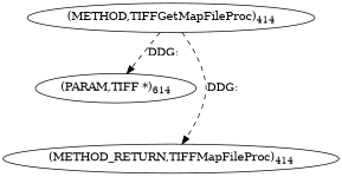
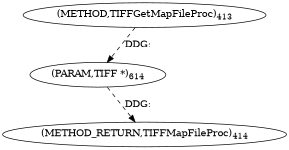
  digraph {
    edge [style=dashed]
-   n1 [label=<(METHOD,TIFFGetMapFileProc)<SUB>414</SUB>>]
+   n1 [label=<(METHOD,TIFFGetMapFileProc)<SUB>413</SUB>>]
    n2 [label=<(PARAM,TIFF *)<SUB>614</SUB>>]
    n3 [label=<(METHOD_RETURN,TIFFMapFileProc)<SUB>414</SUB>>]
    n1 -> n2 [label="DDG: "]
-   n1 -> n3 [label="DDG: "]
+   n2 -> n3 [label="DDG: "]
  }
